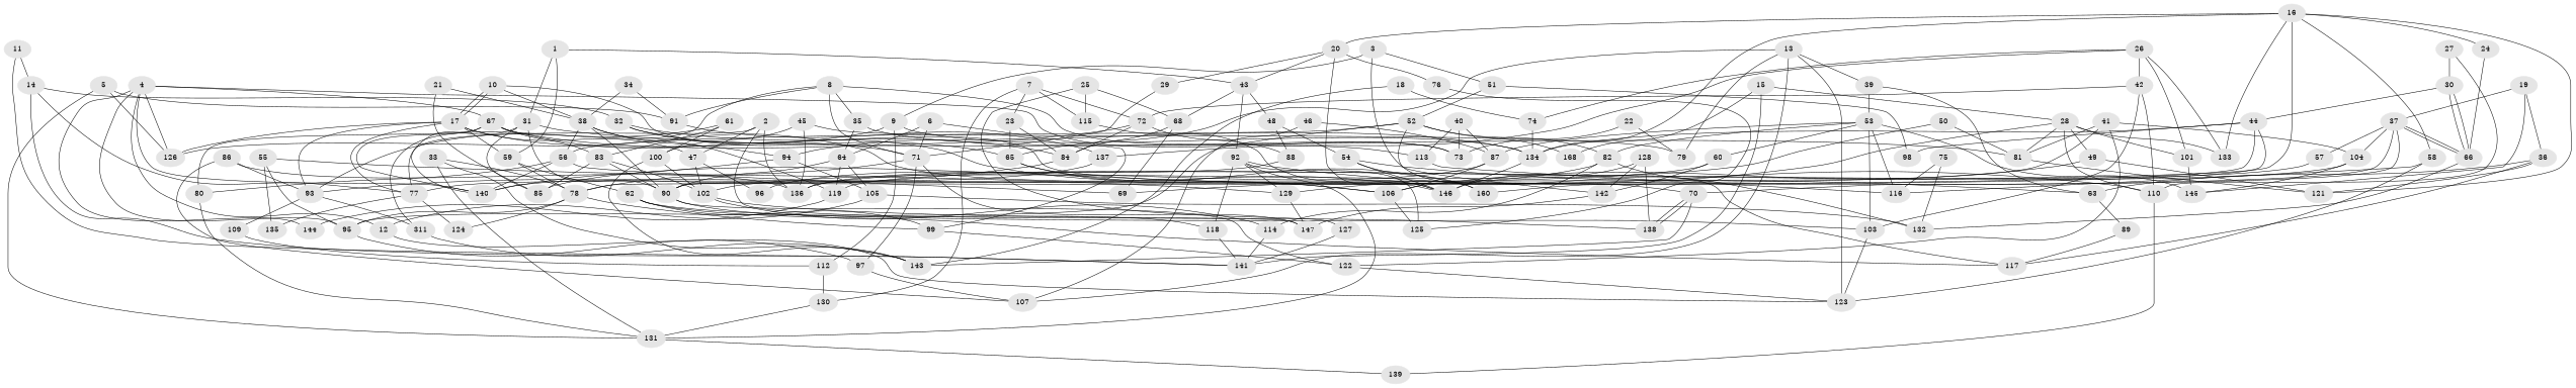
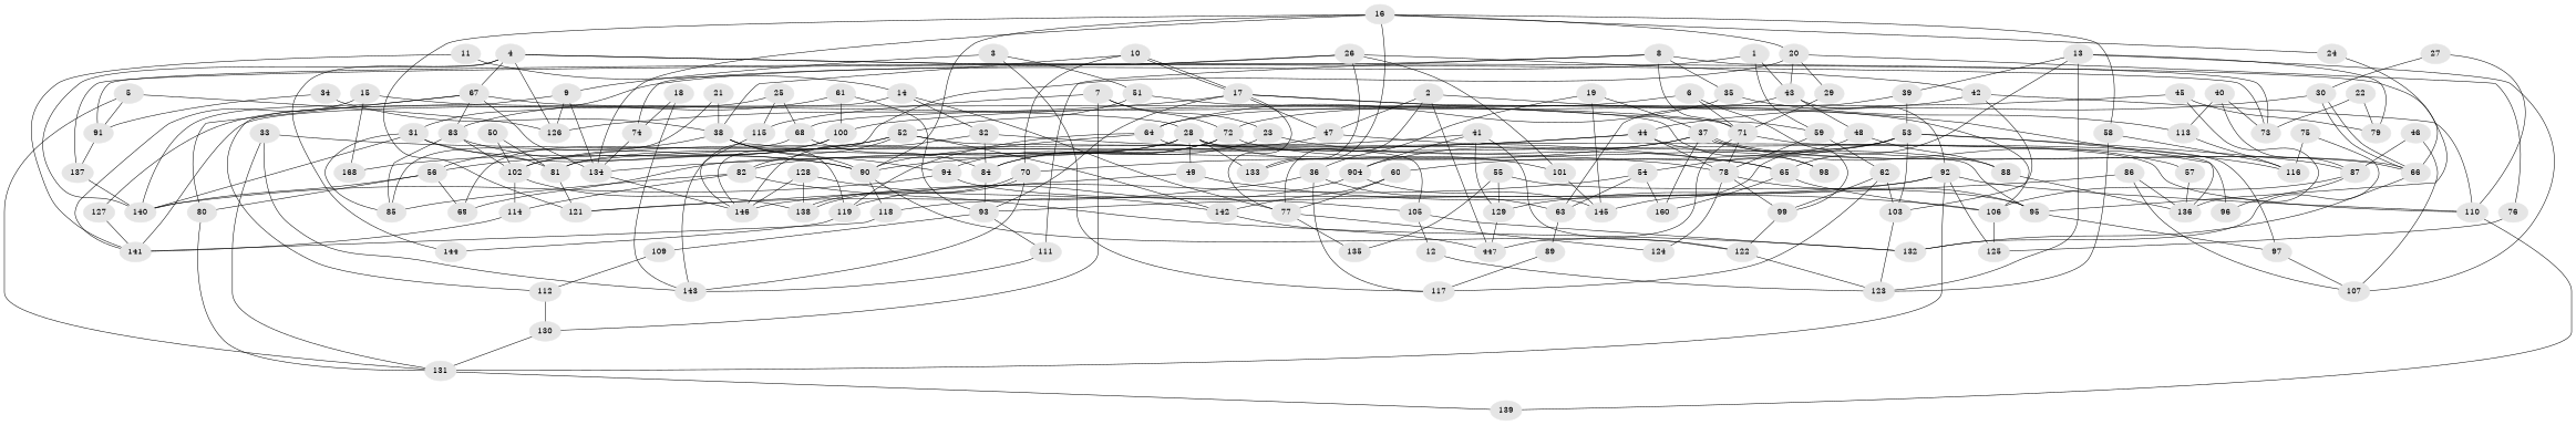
  graph {
    node [color=gray90 style=filled]
    1
    31
    43
    59
    140
    90
    85
    81
    68
    48
    92
    78
    62
    2
    47
    77
    136
-   147
+   147 [label=447]
    96
    102
    135
    124
    3
    9
    51
    117
    126
    112
    134
    98
    52
    4
    12
    67
    73
    95
    144
    123
    71
    80
    83
    97
    5
    91
    131
    137
    139
    6
    64
    99
    119
    105
    122
    7
    23
    72
    115
    130
    65
    84
    94
    88
    146
    8
    35
-   111 [label=311]
+   111
    113
    143
    10
    17
    38
    70
    93
    106
    56
    138
    11
    14
    141
    32
    13
    39
    79
    107
    63
    53
    n87 [label=160]
    15
    28
    n90 [label=168]
    133
    101
    110
    49
    69
    16
    20
    24
    58
    121
    29
    76
    66
    116
    118
    109
    125
    18
    74
    19
    36
    37
    145
    57
-   104
+   104 [label=904]
    21
    22
    132
    25
    127
    26
    42
    103
    27
    30
    44
    33
    34
    89
    87
    82
    60
    40
    41
    129
    54
    45
    100
    46
    114
    50
    142
    55
    61
    75
    86
    128
    1 -- 31
    1 -- 43
    1 -- 59
    31 -- 140
    31 -- 90
    31 -- 85
    31 -- 81
    43 -- 68
    43 -- 48
    43 -- 92
    59 -- 78
    59 -- 62
    90 -- 122
    90 -- 118
    81 -- 121
    68 -- 84
    68 -- 69
    48 -- 88
    48 -- 54
    92 -- 131
    92 -- 110
    92 -- 118
    92 -- 125
    92 -- 129
    78 -- 124
    78 -- 95
    78 -- 99
    62 -- 117
    62 -- 99
    62 -- 103
    2 -- 47
    2 -- 77
    2 -- 136
    2 -- 147
    47 -- 96
    47 -- 102
    77 -- 135
    77 -- 124
    102 -- 138
    102 -- 114
    3 -- 9
    3 -- 51
    3 -- 117
    9 -- 126
    9 -- 112
    9 -- 134
    51 -- 98
    51 -- 52
    112 -- 130
    134 -- 146
    52 -- 95
    52 -- 56
    52 -- n90
    52 -- 82
    52 -- 142
    4 -- 140
    4 -- 126
-   4 -- 12
    4 -- 67
    4 -- 73
    4 -- 95
    4 -- 144
    12 -- 123
    67 -- 140
    67 -- 134
    67 -- 71
    67 -- 80
    67 -- 83
    95 -- 97
    71 -- 78
    71 -- 147
    71 -- 97
    80 -- 131
    83 -- 90
    83 -- 85
    83 -- 102
    97 -- 107
    5 -- 126
    5 -- 91
    5 -- 131
    91 -- 137
    131 -- 139
    137 -- 140
    6 -- 71
    6 -- 64
    6 -- 99
    64 -- 90
    64 -- 119
    64 -- 105
    99 -- 122
    119 -- 144
    105 -- 12
    105 -- 132
    122 -- 123
    7 -- 23
    7 -- 72
    7 -- 115
    7 -- 130
    23 -- 65
    23 -- 84
    72 -- 84
    72 -- 94
    72 -- 88
    115 -- 146
    130 -- 131
    65 -- 106
    65 -- n87
    84 -- 93
    94 -- 140
    94 -- 105
    88 -- 136
    8 -- 73
    8 -- 71
    8 -- 91
    8 -- 35
    8 -- 111
    35 -- 64
    35 -- 113
    111 -- 143
    113 -- 116
    10 -- 17
    10 -- 17
    10 -- 38
    10 -- 70
    17 -- 59
    17 -- 47
    17 -- 77
    17 -- 126
    17 -- 93
    17 -- 106
    38 -- 90
    38 -- 119
    38 -- 94
    38 -- 56
    70 -- 143
    70 -- 138
    70 -- 138
    93 -- 111
    93 -- 109
    106 -- 125
    56 -- 140
    56 -- 80
    56 -- 69
    11 -- 14
    11 -- 141
    14 -- 77
    14 -- 141
    14 -- 32
    32 -- 65
    32 -- 84
    32 -- 146
    13 -- 123
    13 -- 65
    13 -- 39
    13 -- 79
    13 -- 107
    39 -- 63
    39 -- 53
    63 -- 89
    53 -- 116
    53 -- 145
    53 -- 103
    53 -- 87
    53 -- 82
    53 -- 60
    15 -- 141
    15 -- 28
    15 -- n90
    28 -- 81
    28 -- 133
    28 -- 101
    28 -- 110
    28 -- 49
    28 -- 69
    101 -- 145
    110 -- 139
    49 -- 106
    49 -- 121
    16 -- 90
    16 -- 134
    16 -- 133
    16 -- 20
    16 -- 24
    16 -- 58
    16 -- 121
    20 -- 43
    20 -- 146
    20 -- 29
    20 -- 76
    24 -- 66
    58 -- 123
    58 -- 116
    29 -- 71
    76 -- 125
    66 -- 132
    118 -- 141
    109 -- 112
    18 -- 143
    18 -- 74
    74 -- 134
    19 -- 36
    19 -- 37
    19 -- 145
    36 -- 117
    36 -- 63
    36 -- 121
    37 -- 70
    37 -- n87
    37 -- 66
    37 -- 66
    37 -- 57
    37 -- 104
    57 -- 136
    104 -- 119
    104 -- 145
    21 -- 85
    21 -- 38
    22 -- 73
    22 -- 79
    25 -- 68
    25 -- 115
    25 -- 127
    127 -- 141
    26 -- 137
    26 -- 133
    26 -- 101
    26 -- 74
    26 -- 42
    42 -- 72
    42 -- 110
    42 -- 103
    103 -- 123
    27 -- 110
    27 -- 30
    30 -- 66
    30 -- 66
    30 -- 44
    44 -- 90
    44 -- 78
    44 -- 134
    44 -- 98
    33 -- 78
    33 -- 131
    33 -- 143
    34 -- 91
    34 -- 38
    89 -- 117
    87 -- 96
    87 -- 106
    82 -- 85
    82 -- 132
    82 -- 114
    60 -- 77
    60 -- 142
    40 -- 73
    40 -- 113
    40 -- 87
    41 -- 81
    41 -- 122
    41 -- 104
    41 -- 129
    129 -- 147
    54 -- 146
    54 -- 63
    54 -- n87
    45 -- 136
    45 -- 79
    45 -- 100
    100 -- 102
    100 -- 143
    46 -- 107
    46 -- 87
    114 -- 141
    50 -- 81
    50 -- 102
    142 -- 147
    55 -- 135
    55 -- 95
    55 -- 129
    61 -- 83
    61 -- 93
    61 -- 100
    75 -- 116
    75 -- 132
    86 -- 136
    86 -- 93
    86 -- 107
    128 -- 146
    128 -- 138
    128 -- 142
  }
